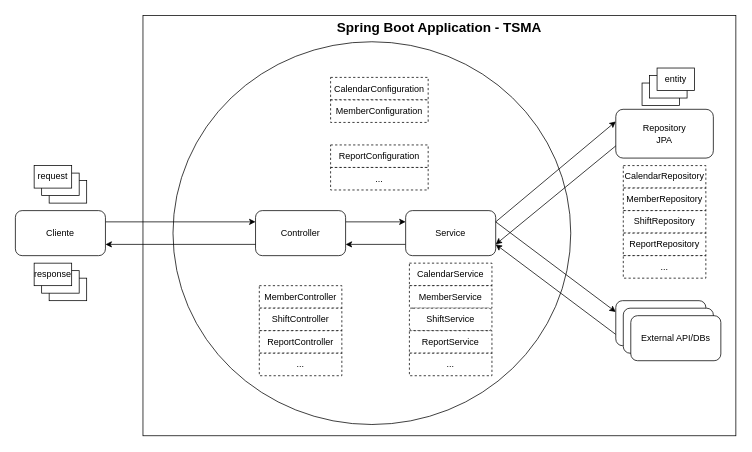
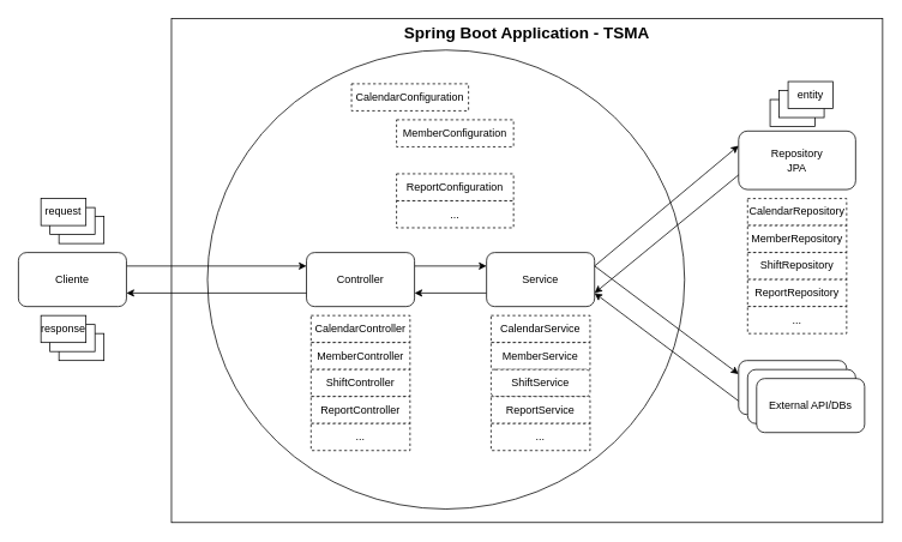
  <mxCell id="0" />
  <mxCell id="1" parent="0" />
  <mxCell id="2" value="Spring Boot Application - TSMA" style="rounded=0;whiteSpace=wrap;html=1;align=center;verticalAlign=top;fontStyle=1;fontSize=18;movable=1;resizable=1;rotatable=1;deletable=1;editable=1;connectable=1;" parent="1" vertex="1"><mxGeometry x="190" y="20" width="790" height="560" as="geometry" /></mxCell>
  <mxCell id="3" value="" style="ellipse;whiteSpace=wrap;html=1;fontSize=17;movable=1;resizable=1;rotatable=1;deletable=1;editable=1;connectable=1;" parent="1" vertex="1"><mxGeometry x="230" y="55" width="530" height="510" as="geometry" /></mxCell>
  <mxCell id="4" value="" style="rounded=0;whiteSpace=wrap;html=1;" parent="1" vertex="1"><mxGeometry x="65" y="240" width="50" height="30" as="geometry" /></mxCell>
  <mxCell id="5" value="" style="rounded=0;whiteSpace=wrap;html=1;" parent="1" vertex="1"><mxGeometry x="55" y="230" width="50" height="30" as="geometry" /></mxCell>
  <mxCell id="6" style="edgeStyle=orthogonalEdgeStyle;rounded=0;orthogonalLoop=1;jettySize=auto;html=1;entryX=0;entryY=0.25;entryDx=0;entryDy=0;exitX=1;exitY=0.25;exitDx=0;exitDy=0;" parent="1" source="7" target="9" edge="1"><mxGeometry relative="1" as="geometry" /></mxCell>
  <mxCell id="7" value="Cliente" style="rounded=1;whiteSpace=wrap;html=1;" parent="1" vertex="1"><mxGeometry x="20" y="280" width="120" height="60" as="geometry" /></mxCell>
  <mxCell id="8" style="edgeStyle=orthogonalEdgeStyle;rounded=0;orthogonalLoop=1;jettySize=auto;html=1;entryX=0;entryY=0.25;entryDx=0;entryDy=0;exitX=1;exitY=0.25;exitDx=0;exitDy=0;" parent="1" source="9" target="12" edge="1"><mxGeometry relative="1" as="geometry" /></mxCell>
  <mxCell id="9" value="Controller" style="rounded=1;whiteSpace=wrap;html=1;" parent="1" vertex="1"><mxGeometry x="340" y="280" width="120" height="60" as="geometry" /></mxCell>
  <mxCell id="10" style="edgeStyle=orthogonalEdgeStyle;rounded=0;orthogonalLoop=1;jettySize=auto;html=1;entryX=1;entryY=0.75;entryDx=0;entryDy=0;exitX=0;exitY=0.75;exitDx=0;exitDy=0;" parent="1" source="12" target="9" edge="1"><mxGeometry relative="1" as="geometry" /></mxCell>
  <mxCell id="11" style="rounded=0;orthogonalLoop=1;jettySize=auto;html=1;exitX=1;exitY=0.25;exitDx=0;exitDy=0;entryX=0;entryY=0.25;entryDx=0;entryDy=0;" parent="1" source="12" target="13" edge="1"><mxGeometry relative="1" as="geometry"><mxPoint x="600" y="210" as="targetPoint" /></mxGeometry></mxCell>
  <mxCell id="12" value="Service&lt;span style=&quot;color: rgba(0, 0, 0, 0); font-family: monospace; font-size: 0px; text-align: start;&quot;&gt;%3CmxGraphModel%3E%3Croot%3E%3CmxCell%20id%3D%220%22%2F%3E%3CmxCell%20id%3D%221%22%20parent%3D%220%22%2F%3E%3CmxCell%20id%3D%222%22%20value%3D%22Controller%22%20style%3D%22rounded%3D1%3BwhiteSpace%3Dwrap%3Bhtml%3D1%3B%22%20vertex%3D%221%22%20parent%3D%221%22%3E%3CmxGeometry%20x%3D%22270%22%20y%3D%22270%22%20width%3D%22120%22%20height%3D%2260%22%20as%3D%22geometry%22%2F%3E%3C%2FmxCell%3E%3C%2Froot%3E%3C%2FmxGraphModel%3E&lt;/span&gt;" style="rounded=1;whiteSpace=wrap;html=1;" parent="1" vertex="1"><mxGeometry x="540" y="280" width="120" height="60" as="geometry" /></mxCell>
  <mxCell id="13" value="Repository&lt;br&gt;JPA" style="rounded=1;whiteSpace=wrap;html=1;" parent="1" vertex="1"><mxGeometry x="820" y="145" width="130" height="65" as="geometry" /></mxCell>
  <mxCell id="14" value="request" style="rounded=0;whiteSpace=wrap;html=1;" parent="1" vertex="1"><mxGeometry x="45" y="220" width="50" height="30" as="geometry" /></mxCell>
  <mxCell id="15" style="edgeStyle=orthogonalEdgeStyle;rounded=0;orthogonalLoop=1;jettySize=auto;html=1;entryX=1;entryY=0.75;entryDx=0;entryDy=0;exitX=0;exitY=0.75;exitDx=0;exitDy=0;" parent="1" source="9" target="7" edge="1"><mxGeometry relative="1" as="geometry"><mxPoint x="150" y="305" as="sourcePoint" /><mxPoint x="230" y="305" as="targetPoint" /></mxGeometry></mxCell>
  <mxCell id="16" value="" style="rounded=0;whiteSpace=wrap;html=1;" parent="1" vertex="1"><mxGeometry x="65" y="370" width="50" height="30" as="geometry" /></mxCell>
  <mxCell id="17" value="" style="rounded=0;whiteSpace=wrap;html=1;" parent="1" vertex="1"><mxGeometry x="55" y="360" width="50" height="30" as="geometry" /></mxCell>
  <mxCell id="18" value="response" style="rounded=0;whiteSpace=wrap;html=1;" parent="1" vertex="1"><mxGeometry x="45" y="350" width="50" height="30" as="geometry" /></mxCell>
  <mxCell id="19" style="rounded=0;orthogonalLoop=1;jettySize=auto;html=1;exitX=0;exitY=0.75;exitDx=0;exitDy=0;entryX=1;entryY=0.75;entryDx=0;entryDy=0;" parent="1" source="13" target="12" edge="1"><mxGeometry relative="1" as="geometry"><mxPoint x="550" y="305" as="sourcePoint" /><mxPoint x="610" y="220" as="targetPoint" /></mxGeometry></mxCell>
  <mxCell id="20" style="rounded=0;orthogonalLoop=1;jettySize=auto;html=1;exitX=1;exitY=0.25;exitDx=0;exitDy=0;entryX=0;entryY=0.25;entryDx=0;entryDy=0;" parent="1" source="12" target="47" edge="1"><mxGeometry relative="1" as="geometry"><mxPoint x="550" y="305" as="sourcePoint" /><mxPoint x="630" y="206.25" as="targetPoint" /></mxGeometry></mxCell>
  <mxCell id="21" style="rounded=0;orthogonalLoop=1;jettySize=auto;html=1;exitX=0;exitY=0.75;exitDx=0;exitDy=0;entryX=1;entryY=0.75;entryDx=0;entryDy=0;" parent="1" source="47" target="12" edge="1"><mxGeometry relative="1" as="geometry"><mxPoint x="630" y="238.75" as="sourcePoint" /><mxPoint x="550" y="335" as="targetPoint" /></mxGeometry></mxCell>
  <mxCell id="22" value="" style="rounded=0;whiteSpace=wrap;html=1;" parent="1" vertex="1"><mxGeometry x="855" y="110" width="50" height="30" as="geometry" /></mxCell>
  <mxCell id="23" value="" style="rounded=0;whiteSpace=wrap;html=1;" parent="1" vertex="1"><mxGeometry x="865" y="100" width="50" height="30" as="geometry" /></mxCell>
  <mxCell id="24" value="entity" style="rounded=0;whiteSpace=wrap;html=1;" parent="1" vertex="1"><mxGeometry x="875" y="90" width="50" height="30" as="geometry" /></mxCell>
  <mxCell id="25" value="CalendarRepository" style="rounded=0;whiteSpace=wrap;html=1;dashed=1;" parent="1" vertex="1"><mxGeometry x="830" y="220" width="110" height="30" as="geometry" /></mxCell>
  <mxCell id="26" value="MemberRepository" style="rounded=0;whiteSpace=wrap;html=1;dashed=1;" parent="1" vertex="1"><mxGeometry x="830" y="250" width="110" height="30" as="geometry" /></mxCell>
  <mxCell id="27" value="ShiftRepository" style="rounded=0;whiteSpace=wrap;html=1;dashed=1;" parent="1" vertex="1"><mxGeometry x="830" y="280" width="110" height="30" as="geometry" /></mxCell>
  <mxCell id="28" value="ReportRepository" style="rounded=0;whiteSpace=wrap;html=1;dashed=1;" parent="1" vertex="1"><mxGeometry x="830" y="310" width="110" height="30" as="geometry" /></mxCell>
- <mxCell id="29" value="CalendarConfiguration" style="rounded=0;whiteSpace=wrap;html=1;dashed=1;" parent="1" vertex="1"><mxGeometry x="440" y="102.5" width="130" height="30" as="geometry" /></mxCell>
+ <mxCell id="29" value="CalendarConfiguration" style="rounded=0;whiteSpace=wrap;html=1;dashed=1;" parent="1" vertex="1"><mxGeometry x="390" y="92.5" width="130" height="30" as="geometry" /></mxCell>
  <mxCell id="30" value="MemberConfiguration" style="rounded=0;whiteSpace=wrap;html=1;dashed=1;" parent="1" vertex="1"><mxGeometry x="440" y="132.5" width="130" height="30" as="geometry" /></mxCell>
  <mxCell id="31" value="ReportConfiguration" style="rounded=0;whiteSpace=wrap;html=1;dashed=1;" parent="1" vertex="1"><mxGeometry x="440" y="192.5" width="130" height="30" as="geometry" /></mxCell>
  <mxCell id="32" value="..." style="rounded=0;whiteSpace=wrap;html=1;dashed=1;" parent="1" vertex="1"><mxGeometry x="440" y="222.5" width="130" height="30" as="geometry" /></mxCell>
  <mxCell id="33" value="" style="group" parent="1" vertex="1" connectable="0"><mxGeometry x="345" y="350" width="110" height="150" as="geometry" /></mxCell>
+ <mxCell id="34" value="CalendarController" style="rounded=0;whiteSpace=wrap;html=1;dashed=1;" parent="33" vertex="1"><mxGeometry width="110" height="30" as="geometry" /></mxCell>
  <mxCell id="35" value="MemberController" style="rounded=0;whiteSpace=wrap;html=1;dashed=1;" parent="33" vertex="1"><mxGeometry y="30" width="110" height="30" as="geometry" /></mxCell>
  <mxCell id="36" value="ShiftController" style="rounded=0;whiteSpace=wrap;html=1;dashed=1;" parent="33" vertex="1"><mxGeometry y="60" width="110" height="30" as="geometry" /></mxCell>
  <mxCell id="37" value="ReportController" style="rounded=0;whiteSpace=wrap;html=1;dashed=1;" parent="33" vertex="1"><mxGeometry y="90" width="110" height="30" as="geometry" /></mxCell>
  <mxCell id="38" value="..." style="rounded=0;whiteSpace=wrap;html=1;dashed=1;" parent="33" vertex="1"><mxGeometry y="120" width="110" height="30" as="geometry" /></mxCell>
  <mxCell id="39" value="" style="group" parent="1" vertex="1" connectable="0"><mxGeometry x="545" y="350" width="110" height="150" as="geometry" /></mxCell>
  <mxCell id="40" value="CalendarService" style="rounded=0;whiteSpace=wrap;html=1;dashed=1;" parent="39" vertex="1"><mxGeometry width="110" height="30" as="geometry" /></mxCell>
  <mxCell id="41" value="MemberService" style="rounded=0;whiteSpace=wrap;html=1;dashed=1;" parent="39" vertex="1"><mxGeometry y="30" width="110" height="30" as="geometry" /></mxCell>
  <mxCell id="42" value="ShiftService" style="whiteSpace=wrap;html=1;dashed=1;rounded=1;" parent="39" vertex="1"><mxGeometry y="60" width="110" height="30" as="geometry" /></mxCell>
  <mxCell id="43" value="ReportService" style="rounded=0;whiteSpace=wrap;html=1;dashed=1;" parent="39" vertex="1"><mxGeometry y="90" width="110" height="30" as="geometry" /></mxCell>
  <mxCell id="44" value="..." style="rounded=0;whiteSpace=wrap;html=1;dashed=1;" parent="39" vertex="1"><mxGeometry y="120" width="110" height="30" as="geometry" /></mxCell>
  <mxCell id="45" value="..." style="rounded=0;whiteSpace=wrap;html=1;dashed=1;" parent="1" vertex="1"><mxGeometry x="830" y="340" width="110" height="30" as="geometry" /></mxCell>
  <mxCell id="46" value="" style="group" parent="1" vertex="1" connectable="0"><mxGeometry x="820" y="400" width="140" height="80" as="geometry" /></mxCell>
  <mxCell id="47" value="Service&lt;span style=&quot;color: rgba(0, 0, 0, 0); font-family: monospace; font-size: 0px; text-align: start;&quot;&gt;%3CmxGraphModel%3E%3Croot%3E%3CmxCell%20id%3D%220%22%2F%3E%3CmxCell%20id%3D%221%22%20parent%3D%220%22%2F%3E%3CmxCell%20id%3D%222%22%20value%3D%22Controller%22%20style%3D%22rounded%3D1%3BwhiteSpace%3Dwrap%3Bhtml%3D1%3B%22%20vertex%3D%221%22%20parent%3D%221%22%3E%3CmxGeometry%20x%3D%22270%22%20y%3D%22270%22%20width%3D%22120%22%20height%3D%2260%22%20as%3D%22geometry%22%2F%3E%3C%2FmxCell%3E%3C%2Froot%3E%3C%2FmxGraphModel%3E&lt;/span&gt;" style="rounded=1;whiteSpace=wrap;html=1;" parent="46" vertex="1"><mxGeometry width="120" height="60" as="geometry" /></mxCell>
  <mxCell id="48" value="Service&lt;span style=&quot;color: rgba(0, 0, 0, 0); font-family: monospace; font-size: 0px; text-align: start;&quot;&gt;%3CmxGraphModel%3E%3Croot%3E%3CmxCell%20id%3D%220%22%2F%3E%3CmxCell%20id%3D%221%22%20parent%3D%220%22%2F%3E%3CmxCell%20id%3D%222%22%20value%3D%22Controller%22%20style%3D%22rounded%3D1%3BwhiteSpace%3Dwrap%3Bhtml%3D1%3B%22%20vertex%3D%221%22%20parent%3D%221%22%3E%3CmxGeometry%20x%3D%22270%22%20y%3D%22270%22%20width%3D%22120%22%20height%3D%2260%22%20as%3D%22geometry%22%2F%3E%3C%2FmxCell%3E%3C%2Froot%3E%3C%2FmxGraphModel%3E&lt;/span&gt;" style="rounded=1;whiteSpace=wrap;html=1;" parent="46" vertex="1"><mxGeometry x="10" y="10" width="120" height="60" as="geometry" /></mxCell>
  <mxCell id="49" value="External API/DBs" style="rounded=1;whiteSpace=wrap;html=1;" parent="46" vertex="1"><mxGeometry x="20" y="20" width="120" height="60" as="geometry" /></mxCell>
